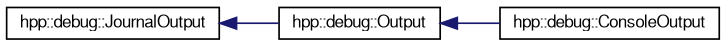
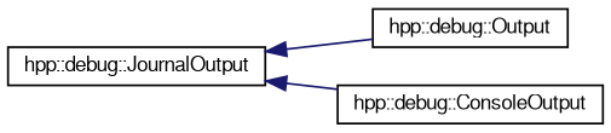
  digraph {
    rankdir=LR
    node [color=black fillcolor=white fontname=FreeSans fontsize=10 shape=record style=filled]
    edge [color=midnightblue dir=back fontname=FreeSans fontsize=10 labelfontname=FreeSans labelfontsize=10 style=solid]
    n1 [height=0.2 label="hpp::debug::Output" width=0.4]
    n2 [height=0.2 label="hpp::debug::ConsoleOutput" width=0.4]
    n3 [height=0.2 label="hpp::debug::JournalOutput" width=0.4]
-   n1 -> n2
+   n3 -> n2
    n3 -> n1
  }
